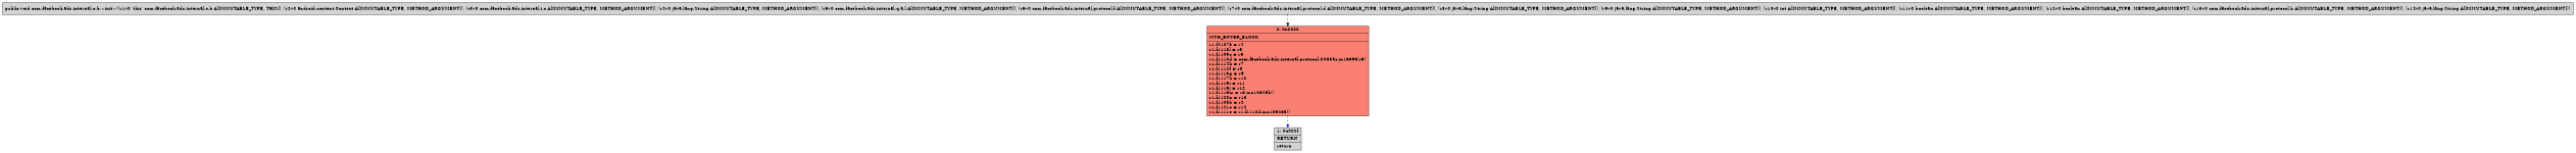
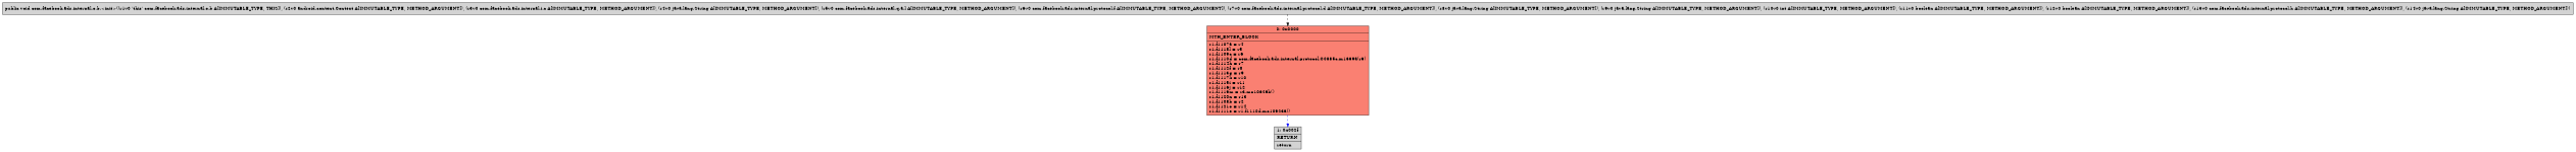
  digraph {
    node [shape=record style=filled fillcolor=lightgrey]
    edge [style=dashed]
-   n1 [label="{0\:\ 0x0000|MTH_ENTER_BLOCK\l|r1.f4107a = r4\lr1.f1118l = r5\lr1.f1109c = r6\lr1.f1110d = com.facebook.ads.internal.protocol.C0885c.m1669a(r6)\lr1.f1114h = r7\lr1.f1112f = r8\lr1.f1113g = r9\lr1.f1117k = r10\lr1.f1115i = r11\lr1.f1116j = r12\lr1.f1119m = r3.mo10629b()\lr1.f1120n = r13\lr1.f1108b = r2\lr1.f1121o = r14\lr1.f1111e = r1.f1110d.mo10923a()\l}" fillcolor=salmon]
+   n1 [label="{0\:\ 0x0000|MTH_ENTER_BLOCK\l|r1.f1107a = r4\lr1.f1118l = r5\lr1.f1109c = r6\lr1.f1110d = com.facebook.ads.internal.protocol.C0885c.m1669a(r6)\lr1.f1114h = r7\lr1.f1112f = r8\lr1.f1113g = r9\lr1.f1117k = r10\lr1.f1115i = r11\lr1.f1116j = r12\lr1.f1119m = r3.mo10629b()\lr1.f1120n = r13\lr1.f1108b = r2\lr1.f1121o = r14\lr1.f1111e = r1.f1110d.mo10923a()\l}" fillcolor=salmon]
    n2 [label="{1\:\ 0x002f|RETURN\l|return\l}"]
    n3 [label="{public void com.facebook.ads.internal.o.b.\<init\>((r1v0 'this' com.facebook.ads.internal.o.b A[IMMUTABLE_TYPE, THIS]), (r2v0 android.content.Context A[IMMUTABLE_TYPE, METHOD_ARGUMENT]), (r3v0 com.facebook.ads.internal.i.c A[IMMUTABLE_TYPE, METHOD_ARGUMENT]), (r4v0 java.lang.String A[IMMUTABLE_TYPE, METHOD_ARGUMENT]), (r5v0 com.facebook.ads.internal.q.a.l A[IMMUTABLE_TYPE, METHOD_ARGUMENT]), (r6v0 com.facebook.ads.internal.protocol.f A[IMMUTABLE_TYPE, METHOD_ARGUMENT]), (r7v0 com.facebook.ads.internal.protocol.d A[IMMUTABLE_TYPE, METHOD_ARGUMENT]), (r8v0 java.lang.String A[IMMUTABLE_TYPE, METHOD_ARGUMENT]), (r9v0 java.lang.String A[IMMUTABLE_TYPE, METHOD_ARGUMENT]), (r10v0 int A[IMMUTABLE_TYPE, METHOD_ARGUMENT]), (r11v0 boolean A[IMMUTABLE_TYPE, METHOD_ARGUMENT]), (r12v0 boolean A[IMMUTABLE_TYPE, METHOD_ARGUMENT]), (r13v0 com.facebook.ads.internal.protocol.h A[IMMUTABLE_TYPE, METHOD_ARGUMENT]), (r14v0 java.lang.String A[IMMUTABLE_TYPE, METHOD_ARGUMENT])) }"]
    n1 -> n2 [color=blue]
    n3 -> n1 [color=black]
  }
